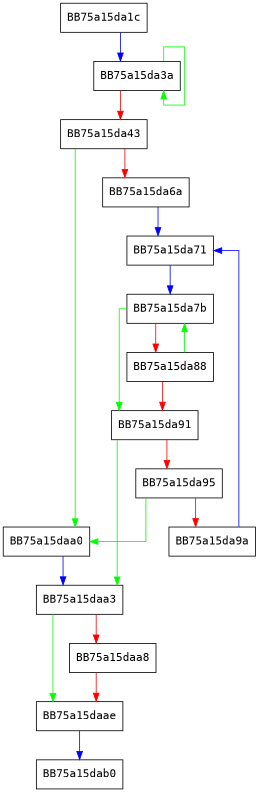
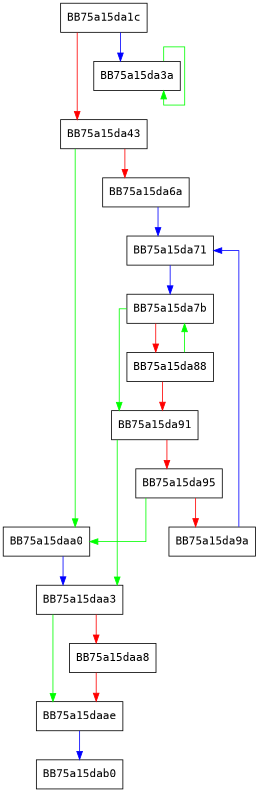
  digraph {
    fontname="DejaVu Sans Mono"
    splines=ortho
    node [fontname="DejaVu Sans Mono" shape=box]
    edge [color=red fontname="DejaVu Sans Mono"]
    BB75a15da1c
    BB75a15da3a
    BB75a15da43
    BB75a15daa0
    BB75a15da6a
    BB75a15daa3
    BB75a15da71
    BB75a15daae
    BB75a15daa8
    BB75a15da7b
    BB75a15da91
    BB75a15da88
    BB75a15da95
    BB75a15da9a
    BB75a15dab0
    BB75a15da1c -> BB75a15da3a [color=blue]
    BB75a15da3a -> BB75a15da3a [color=green]
-   BB75a15da3a -> BB75a15da43
+   BB75a15da1c -> BB75a15da43
    BB75a15da43 -> BB75a15daa0 [color=green]
    BB75a15da43 -> BB75a15da6a
    BB75a15daa0 -> BB75a15daa3 [color=blue]
    BB75a15da6a -> BB75a15da71 [color=blue]
    BB75a15daa3 -> BB75a15daae [color=green]
    BB75a15daa3 -> BB75a15daa8
    BB75a15da71 -> BB75a15da7b [color=blue]
    BB75a15daae -> BB75a15dab0 [color=blue]
    BB75a15daa8 -> BB75a15daae
    BB75a15da7b -> BB75a15da91 [color=green]
    BB75a15da7b -> BB75a15da88
    BB75a15da91 -> BB75a15daa3 [color=green]
    BB75a15da91 -> BB75a15da95
    BB75a15da88 -> BB75a15da7b [color=green]
    BB75a15da88 -> BB75a15da91
    BB75a15da95 -> BB75a15daa0 [color=green]
    BB75a15da95 -> BB75a15da9a
    BB75a15da9a -> BB75a15da71 [color=blue]
  }
